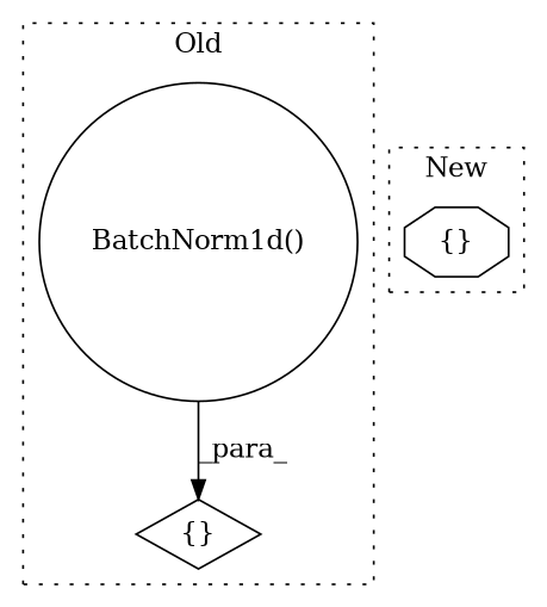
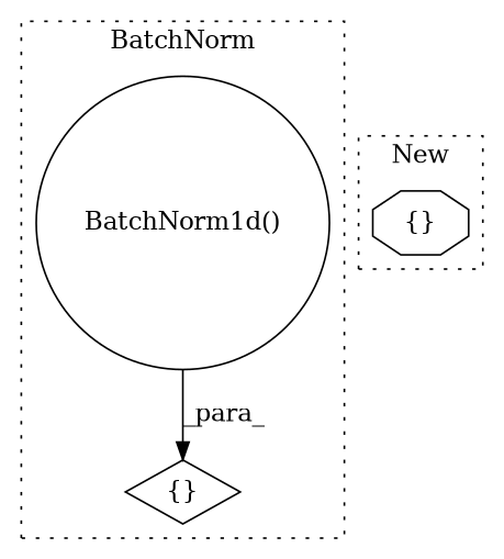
  digraph {
    node [a=59 l="1,0"]
    n1 [a=75 l="15,1" label="BatchNorm1d()" s="930,956" shape=circle]
    n2 [label="{}" s="929,957" shape=diamond]
    n3 [label="{}" s="717,735" shape=octagon]
    subgraph cluster_1 {
-     label=Old
+     label=BatchNorm
      style=dotted
      n1
      n2
    }
    subgraph cluster_2 {
      label=New
      style=dotted
      n3
    }
    n1 -> n2 [label=_para_ style=solid arrowhead=normal]
  }
